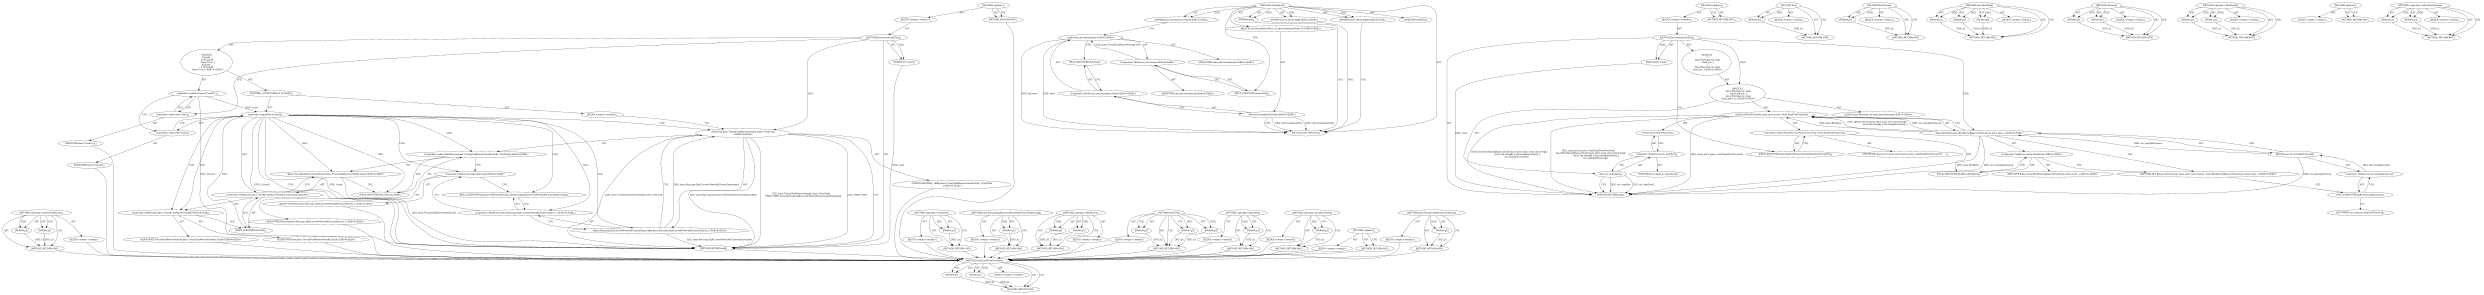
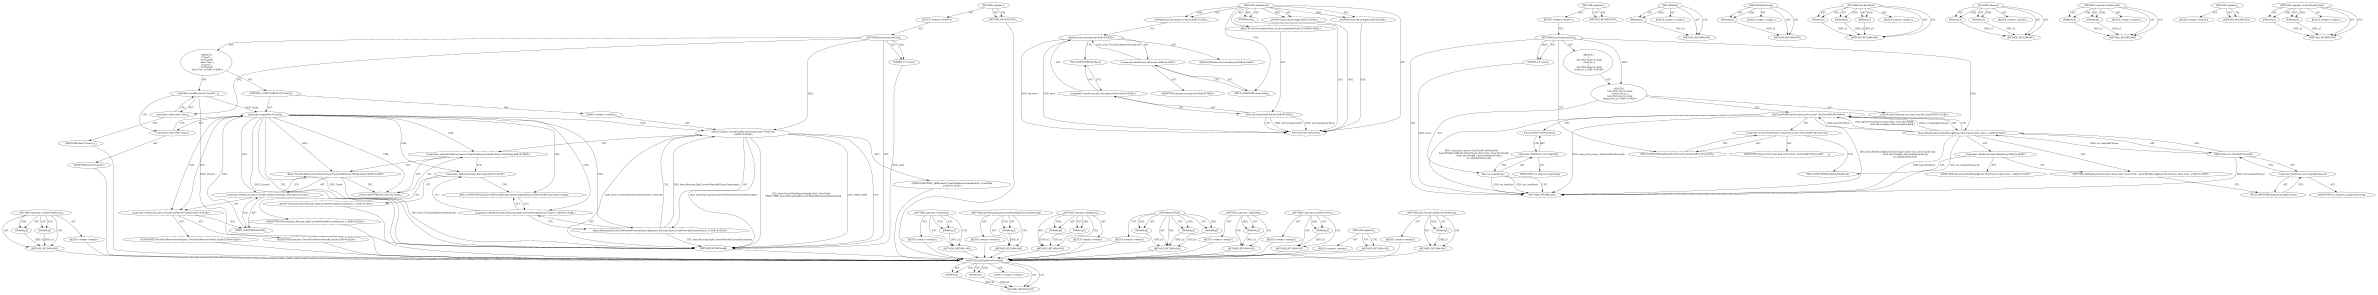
  digraph {
    fontname=Nunito
    node [fontname=Nunito]
    edge [fontname=Nunito]
    n1 [label=<(METHOD,&lt;operator&gt;.indirectFieldAccess)>]
    n2 [label=<(PARAM,p1)>]
    n3 [label=<(PARAM,p2)>]
    n4 [label=<(BLOCK,&lt;empty&gt;,&lt;empty&gt;)>]
    n5 [label=<(METHOD_RETURN,ANY)>]
    n6 [label=<(METHOD,GetCloudPrintProxyInfo)>]
    n7 [label=<(PARAM,p1)>]
    n8 [label=<(PARAM,p2)>]
    n9 [label=<(BLOCK,&lt;empty&gt;,&lt;empty&gt;)>]
    n10 [label=<(METHOD_RETURN,ANY)>]
    n11 [label=<(METHOD,&lt;global&gt;)<SUB>1</SUB>>]
    n12 [label=<(BLOCK,&lt;empty&gt;,&lt;empty&gt;)<SUB>1</SUB>>]
    n13 [label=<(METHOD_RETURN,ANY)<SUB>1</SUB>>]
    n14 [label=<(METHOD,DecrementUntilZero)<SUB>1</SUB>>]
    n15 [label=<(PARAM,int* count)<SUB>1</SUB>>]
    n16 [label="<(BLOCK,{\n  (*count)--;\n  if (!(*count))\n    base::Thre...,{\n  (*count)--;\n  if (!(*count))\n    base::Thre...)<SUB>1</SUB>>"]
    n17 [label=<(&lt;operator&gt;.indirection,*count)<SUB>2</SUB>>]
    n18 [label="<(PostTask,base::ThreadTaskRunnerHandle::Get()-&gt;PostTask(\n...)<SUB>4</SUB>>"]
    n19 [label=<(METHOD_RETURN,void)<SUB>1</SUB>>]
    n20 [label=<(&lt;operator&gt;.postDecrement,(*count)--)<SUB>2</SUB>>]
    n21 [label=<(CONTROL_STRUCTURE,IF,if (!(*count)))<SUB>3</SUB>>]
    n22 [label=<(IDENTIFIER,count,(*count)--)<SUB>2</SUB>>]
    n23 [label="<(&lt;operator&gt;.indirectFieldAccess,base::ThreadTaskRunnerHandle::Get()-&gt;PostTask)<SUB>4</SUB>>"]
    n24 [label="<(base.RunLoop.QuitCurrentWhenIdleClosureDeprecated,base::RunLoop::QuitCurrentWhenIdleClosureDeprec...)<SUB>5</SUB>>"]
    n25 [label="<(IDENTIFIER,FROM_HERE,base::ThreadTaskRunnerHandle::Get()-&gt;PostTask(\n...)<SUB>5</SUB>>"]
    n26 [label=<(&lt;operator&gt;.logicalNot,!(*count))<SUB>3</SUB>>]
    n27 [label=<(&lt;operator&gt;.indirection,*count)<SUB>3</SUB>>]
    n28 [label=<(BLOCK,&lt;empty&gt;,&lt;empty&gt;)<SUB>4</SUB>>]
    n29 [label="<(base.ThreadTaskRunnerHandle.Get,base::ThreadTaskRunnerHandle::Get())<SUB>4</SUB>>"]
    n30 [label="<(&lt;operator&gt;.fieldAccess,base::ThreadTaskRunnerHandle::Get)<SUB>4</SUB>>"]
    n31 [label="<(&lt;operator&gt;.fieldAccess,base::ThreadTaskRunnerHandle)<SUB>4</SUB>>"]
    n32 [label=<(FIELD_IDENTIFIER,Get,Get)<SUB>4</SUB>>]
    n33 [label=<(FIELD_IDENTIFIER,PostTask,PostTask)<SUB>4</SUB>>]
    n34 [label="<(&lt;operator&gt;.fieldAccess,base::RunLoop::QuitCurrentWhenIdleClosureDeprec...)<SUB>5</SUB>>"]
    n35 [label="<(&lt;operator&gt;.fieldAccess,base::RunLoop)<SUB>5</SUB>>"]
    n36 [label=<(FIELD_IDENTIFIER,QuitCurrentWhenIdleClosureDeprecated,QuitCurrentWhenIdleClosureDeprecated)<SUB>5</SUB>>]
    n37 [label=<(IDENTIFIER,count,!(*count))<SUB>3</SUB>>]
    n38 [label="<(IDENTIFIER,base,base::ThreadTaskRunnerHandle::Get())<SUB>4</SUB>>"]
    n39 [label="<(IDENTIFIER,ThreadTaskRunnerHandle,base::ThreadTaskRunnerHandle::Get())<SUB>4</SUB>>"]
    n40 [label="<(IDENTIFIER,base,base::RunLoop::QuitCurrentWhenIdleClosureDeprec...)<SUB>5</SUB>>"]
    n41 [label="<(IDENTIFIER,RunLoop,base::RunLoop::QuitCurrentWhenIdleClosureDeprec...)<SUB>5</SUB>>"]
    n42 [label=<(METHOD,&lt;operator&gt;.indirection)>]
    n43 [label=<(PARAM,p1)>]
    n44 [label=<(BLOCK,&lt;empty&gt;,&lt;empty&gt;)>]
    n45 [label=<(METHOD_RETURN,ANY)>]
    n46 [label=<(METHOD,base.RunLoop.QuitCurrentWhenIdleClosureDeprecated)>]
    n47 [label=<(PARAM,p1)>]
    n48 [label=<(BLOCK,&lt;empty&gt;,&lt;empty&gt;)>]
    n49 [label=<(METHOD_RETURN,ANY)>]
    n50 [label=<(METHOD,&lt;operator&gt;.fieldAccess)>]
    n51 [label=<(PARAM,p1)>]
    n52 [label=<(PARAM,p2)>]
    n53 [label=<(BLOCK,&lt;empty&gt;,&lt;empty&gt;)>]
    n54 [label=<(METHOD_RETURN,ANY)>]
    n55 [label=<(METHOD,PostTask)>]
    n56 [label=<(PARAM,p1)>]
    n57 [label=<(PARAM,p2)>]
    n58 [label=<(PARAM,p3)>]
    n59 [label=<(BLOCK,&lt;empty&gt;,&lt;empty&gt;)>]
    n60 [label=<(METHOD_RETURN,ANY)>]
    n61 [label=<(METHOD,&lt;operator&gt;.logicalNot)>]
    n62 [label=<(PARAM,p1)>]
    n63 [label=<(BLOCK,&lt;empty&gt;,&lt;empty&gt;)>]
    n64 [label=<(METHOD_RETURN,ANY)>]
    n65 [label=<(METHOD,&lt;operator&gt;.postDecrement)>]
    n66 [label=<(PARAM,p1)>]
    n67 [label=<(BLOCK,&lt;empty&gt;,&lt;empty&gt;)>]
    n68 [label=<(METHOD_RETURN,ANY)>]
    n69 [label=<(METHOD,&lt;global&gt;)<SUB>1</SUB>>]
    n70 [label=<(BLOCK,&lt;empty&gt;,&lt;empty&gt;)>]
    n71 [label=<(METHOD_RETURN,ANY)>]
    n72 [label=<(METHOD,base.ThreadTaskRunnerHandle.Get)>]
    n73 [label=<(PARAM,p1)>]
    n74 [label=<(BLOCK,&lt;empty&gt;,&lt;empty&gt;)>]
    n75 [label=<(METHOD_RETURN,ANY)>]
    n76 [label=<(METHOD,&lt;lambda&gt;0)<SUB>5</SUB>>]
    n77 [label="<(PARAM,base::OnceClosure done)<SUB>5</SUB>>"]
    n78 [label=<(PARAM,bool)<SUB>5</SUB>>]
    n79 [label="<(PARAM,const std::string&amp;)<SUB>5</SUB>>"]
    n80 [label="<(PARAM,const std::string&amp;)<SUB>6</SUB>>"]
    n81 [label="<(BLOCK,{ std::move(done).Run(); },{ std::move(done).Run(); })<SUB>6</SUB>>"]
    n82 [label=<(FIELD_IDENTIFIER,move,move)<SUB>6</SUB>>]
-   n83 [label=<(MODIFIER,LAMBDA)>]
    n84 [label=<(METHOD_RETURN,ANY)<SUB>5</SUB>>]
    n85 [label="<(std.move,std::move(done))<SUB>6</SUB>>"]
    n86 [label="<(Run,std::move(done).Run())<SUB>6</SUB>>"]
    n87 [label=<(FIELD_IDENTIFIER,Run,Run)<SUB>6</SUB>>]
    n88 [label="<(&lt;operator&gt;.fieldAccess,std::move)<SUB>6</SUB>>"]
    n89 [label="<(IDENTIFIER,done,std::move(done))<SUB>6</SUB>>"]
    n90 [label="<(&lt;operator&gt;.fieldAccess,std::move(done).Run)<SUB>6</SUB>>"]
    n91 [label="<(IDENTIFIER,std,std::move(done))<SUB>6</SUB>>"]
    n92 [label=<(METHOD,&lt;global&gt;)<SUB>1</SUB>>]
    n93 [label=<(BLOCK,&lt;empty&gt;,&lt;empty&gt;)<SUB>1</SUB>>]
    n94 [label=<(METHOD_RETURN,ANY)<SUB>1</SUB>>]
    n95 [label=<(METHOD,DecrementUntilZero)<SUB>1</SUB>>]
    n96 [label=<(PARAM,int* count)<SUB>1</SUB>>]
    n97 [label="<(BLOCK,{\n  {\n    base::RunLoop run_loop;\n    cloud_pri...,{\n  {\n    base::RunLoop run_loop;\n    cloud_pri...)<SUB>1</SUB>>"]
    n98 [label="<(BLOCK,{\n    base::RunLoop run_loop;\n    cloud_print_p...,{\n    base::RunLoop run_loop;\n    cloud_print_p...)<SUB>2</SUB>>"]
    n99 [label=<(FIELD_IDENTIFIER,GetCloudPrintProxyInfo,GetCloudPrintProxyInfo)<SUB>4</SUB>>]
    n100 [label="<(base.BindOnce,base::BindOnce([](base::OnceClosure done, bool,...)<SUB>5</SUB>>"]
    n101 [label=<(METHOD_RETURN,void)<SUB>1</SUB>>]
    n102 [label="<(LOCAL,base.RunLoop run_loop: base.RunLoop)<SUB>3</SUB>>"]
    n103 [label=<(GetCloudPrintProxyInfo,cloud_print_proxy-&gt;GetCloudPrintProxyInfo(     ...)<SUB>4</SUB>>]
    n104 [label=<(Run,run_loop.Run())<SUB>8</SUB>>]
    n105 [label=<(&lt;operator&gt;.indirectFieldAccess,cloud_print_proxy-&gt;GetCloudPrintProxyInfo)<SUB>4</SUB>>]
    n106 [label="<(&lt;operator&gt;.fieldAccess,base::BindOnce)<SUB>5</SUB>>"]
    n107 [label="<(METHOD_REF,[](base::OnceClosure done, bool, const std::str...,base::BindOnce([](base::OnceClosure done, bool,...)<SUB>5</SUB>>"]
    n108 [label=<(QuitClosure,run_loop.QuitClosure())<SUB>7</SUB>>]
    n109 [label=<(FIELD_IDENTIFIER,Run,Run)<SUB>8</SUB>>]
    n110 [label=<(&lt;operator&gt;.fieldAccess,run_loop.Run)<SUB>8</SUB>>]
    n111 [label=<(IDENTIFIER,cloud_print_proxy,cloud_print_proxy-&gt;GetCloudPrintProxyInfo(     ...)<SUB>4</SUB>>]
    n112 [label=<(FIELD_IDENTIFIER,BindOnce,BindOnce)<SUB>5</SUB>>]
    n113 [label="<(IDENTIFIER,base,base::BindOnce([](base::OnceClosure done, bool,...)<SUB>5</SUB>>"]
    n114 [label=<(FIELD_IDENTIFIER,QuitClosure,QuitClosure)<SUB>7</SUB>>]
    n115 [label=<(&lt;operator&gt;.fieldAccess,run_loop.QuitClosure)<SUB>7</SUB>>]
    n116 [label=<(IDENTIFIER,run_loop,run_loop.QuitClosure())<SUB>7</SUB>>]
    n117 [label=<(IDENTIFIER,run_loop,run_loop.Run())<SUB>8</SUB>>]
    n118 [label=<(METHOD,Run)>]
    n119 [label=<(PARAM,p1)>]
    n120 [label=<(BLOCK,&lt;empty&gt;,&lt;empty&gt;)>]
    n121 [label=<(METHOD_RETURN,ANY)>]
    n122 [label=<(METHOD,QuitClosure)>]
    n123 [label=<(PARAM,p1)>]
    n124 [label=<(BLOCK,&lt;empty&gt;,&lt;empty&gt;)>]
    n125 [label=<(METHOD_RETURN,ANY)>]
    n126 [label=<(METHOD,base.BindOnce)>]
    n127 [label=<(PARAM,p1)>]
    n128 [label=<(PARAM,p2)>]
    n129 [label=<(PARAM,p3)>]
    n130 [label=<(BLOCK,&lt;empty&gt;,&lt;empty&gt;)>]
    n131 [label=<(METHOD_RETURN,ANY)>]
    n132 [label=<(METHOD,std.move)>]
    n133 [label=<(PARAM,p1)>]
    n134 [label=<(PARAM,p2)>]
    n135 [label=<(BLOCK,&lt;empty&gt;,&lt;empty&gt;)>]
    n136 [label=<(METHOD_RETURN,ANY)>]
    n137 [label=<(METHOD,&lt;operator&gt;.fieldAccess)>]
    n138 [label=<(PARAM,p1)>]
    n139 [label=<(PARAM,p2)>]
    n140 [label=<(BLOCK,&lt;empty&gt;,&lt;empty&gt;)>]
    n141 [label=<(METHOD_RETURN,ANY)>]
    n142 [label=<(METHOD,&lt;global&gt;)<SUB>1</SUB>>]
    n143 [label=<(BLOCK,&lt;empty&gt;,&lt;empty&gt;)>]
    n144 [label=<(METHOD_RETURN,ANY)>]
    n145 [label=<(METHOD,&lt;operator&gt;.indirectFieldAccess)>]
    n146 [label=<(PARAM,p1)>]
    n147 [label=<(PARAM,p2)>]
    n148 [label=<(BLOCK,&lt;empty&gt;,&lt;empty&gt;)>]
    n149 [label=<(METHOD_RETURN,ANY)>]
    n1 -> n2 [label="AST: "]
    n1 -> n2 [label="DDG: "]
    n1 -> n3 [label="AST: "]
    n1 -> n3 [label="DDG: "]
    n1 -> n4 [label="AST: "]
    n1 -> n5 [label="AST: "]
    n1 -> n5 [label="CFG: "]
    n2 -> n5 [label="DDG: p1"]
    n3 -> n5 [label="DDG: p2"]
    n4 -> n6
    n5 -> n6
    n6 -> n7 [label="AST: "]
    n6 -> n7 [label="DDG: "]
    n6 -> n8 [label="AST: "]
    n6 -> n8 [label="DDG: "]
    n6 -> n9 [label="AST: "]
    n6 -> n10 [label="AST: "]
    n6 -> n10 [label="CFG: "]
    n7 -> n10 [label="DDG: p1"]
    n8 -> n10 [label="DDG: p2"]
    n11 -> n12 [label="AST: "]
    n11 -> n13 [label="AST: "]
    n11 -> n13 [label="CFG: "]
    n12 -> n14 [label="AST: "]
    n13 -> n6
    n14 -> n15 [label="AST: "]
    n14 -> n15 [label="DDG: "]
    n14 -> n16 [label="AST: "]
    n14 -> n17 [label="CFG: "]
    n14 -> n18 [label="DDG: "]
    n14 -> n19 [label="AST: "]
    n15 -> n19 [label="DDG: count"]
    n16 -> n20 [label="AST: "]
    n16 -> n21 [label="AST: "]
    n17 -> n20 [label="CFG: "]
    n17 -> n22 [label="AST: "]
    n18 -> n19 [label="CFG: "]
    n18 -> n19 [label="DDG: base::ThreadTaskRunnerHandle::Get()-&gt;PostTask"]
    n18 -> n19 [label="DDG: base::RunLoop::QuitCurrentWhenIdleClosureDeprecated()"]
    n18 -> n19 [label="DDG: base::ThreadTaskRunnerHandle::Get()-&gt;PostTask(\n        FROM_HERE, base::RunLoop::QuitCurrentWhenIdleClosureDeprecated())"]
    n18 -> n19 [label="DDG: FROM_HERE"]
    n18 -> n23 [label="AST: "]
    n18 -> n24 [label="AST: "]
    n18 -> n25 [label="AST: "]
    n19 -> n6
    n20 -> n17 [label="AST: "]
    n20 -> n19 [label="DDG: (*count)--"]
    n20 -> n26 [label="DDG: *count"]
    n20 -> n27 [label="CFG: "]
    n21 -> n26 [label="AST: "]
    n21 -> n28 [label="AST: "]
    n22 -> n6
    n23 -> n29 [label="AST: "]
    n23 -> n33 [label="AST: "]
    n23 -> n35 [label="CFG: "]
    n24 -> n18 [label="CFG: "]
    n24 -> n18 [label="DDG: base::RunLoop::QuitCurrentWhenIdleClosureDeprecated"]
    n24 -> n19 [label="DDG: base::RunLoop::QuitCurrentWhenIdleClosureDeprecated"]
    n24 -> n34 [label="AST: "]
    n25 -> n6
    n26 -> n18 [label="CDG: "]
    n26 -> n19 [label="CFG: "]
    n26 -> n19 [label="DDG: *count"]
    n26 -> n19 [label="DDG: !(*count)"]
    n26 -> n23 [label="CDG: "]
    n26 -> n24 [label="CDG: "]
    n26 -> n27 [label="AST: "]
    n26 -> n29 [label="CDG: "]
    n26 -> n30 [label="CDG: "]
    n26 -> n31 [label="CFG: "]
    n26 -> n31 [label="CDG: "]
    n26 -> n32 [label="CDG: "]
    n26 -> n33 [label="CDG: "]
    n26 -> n34 [label="CDG: "]
    n26 -> n35 [label="CDG: "]
    n26 -> n36 [label="CDG: "]
    n27 -> n26 [label="CFG: "]
    n27 -> n37 [label="AST: "]
    n28 -> n18 [label="AST: "]
    n29 -> n19 [label="DDG: base::ThreadTaskRunnerHandle::Get"]
    n29 -> n30 [label="AST: "]
    n29 -> n33 [label="CFG: "]
    n30 -> n29 [label="CFG: "]
    n30 -> n31 [label="AST: "]
    n30 -> n32 [label="AST: "]
    n31 -> n32 [label="CFG: "]
    n31 -> n38 [label="AST: "]
    n31 -> n39 [label="AST: "]
    n32 -> n30 [label="CFG: "]
    n33 -> n23 [label="CFG: "]
    n34 -> n24 [label="CFG: "]
    n34 -> n35 [label="AST: "]
    n34 -> n36 [label="AST: "]
    n35 -> n36 [label="CFG: "]
    n35 -> n40 [label="AST: "]
    n35 -> n41 [label="AST: "]
    n36 -> n34 [label="CFG: "]
    n37 -> n6
    n38 -> n6
    n39 -> n6
    n40 -> n6
    n41 -> n6
    n42 -> n43 [label="AST: "]
    n42 -> n43 [label="DDG: "]
    n42 -> n44 [label="AST: "]
    n42 -> n45 [label="AST: "]
    n42 -> n45 [label="CFG: "]
    n43 -> n45 [label="DDG: p1"]
    n44 -> n6
    n45 -> n6
    n46 -> n47 [label="AST: "]
    n46 -> n47 [label="DDG: "]
    n46 -> n48 [label="AST: "]
    n46 -> n49 [label="AST: "]
    n46 -> n49 [label="CFG: "]
    n47 -> n49 [label="DDG: p1"]
    n48 -> n6
    n49 -> n6
    n50 -> n51 [label="AST: "]
    n50 -> n51 [label="DDG: "]
    n50 -> n52 [label="AST: "]
    n50 -> n52 [label="DDG: "]
    n50 -> n53 [label="AST: "]
    n50 -> n54 [label="AST: "]
    n50 -> n54 [label="CFG: "]
    n51 -> n54 [label="DDG: p1"]
    n52 -> n54 [label="DDG: p2"]
    n53 -> n6
    n54 -> n6
    n55 -> n56 [label="AST: "]
    n55 -> n56 [label="DDG: "]
    n55 -> n57 [label="AST: "]
    n55 -> n57 [label="DDG: "]
    n55 -> n58 [label="AST: "]
    n55 -> n58 [label="DDG: "]
    n55 -> n59 [label="AST: "]
    n55 -> n60 [label="AST: "]
    n55 -> n60 [label="CFG: "]
    n56 -> n60 [label="DDG: p1"]
    n57 -> n60 [label="DDG: p2"]
    n58 -> n60 [label="DDG: p3"]
    n59 -> n6
    n60 -> n6
    n61 -> n62 [label="AST: "]
    n61 -> n62 [label="DDG: "]
    n61 -> n63 [label="AST: "]
    n61 -> n64 [label="AST: "]
    n61 -> n64 [label="CFG: "]
    n62 -> n64 [label="DDG: p1"]
    n63 -> n6
    n64 -> n6
    n65 -> n66 [label="AST: "]
    n65 -> n66 [label="DDG: "]
    n65 -> n67 [label="AST: "]
    n65 -> n68 [label="AST: "]
    n65 -> n68 [label="CFG: "]
    n66 -> n68 [label="DDG: p1"]
    n67 -> n6
    n68 -> n6
    n69 -> n70 [label="AST: "]
    n69 -> n71 [label="AST: "]
    n69 -> n71 [label="CFG: "]
    n70 -> n6
    n71 -> n6
    n72 -> n73 [label="AST: "]
    n72 -> n73 [label="DDG: "]
    n72 -> n74 [label="AST: "]
    n72 -> n75 [label="AST: "]
    n72 -> n75 [label="CFG: "]
    n73 -> n75 [label="DDG: p1"]
    n74 -> n6
    n75 -> n6
    n76 -> n77 [label="AST: "]
    n76 -> n77 [label="DDG: "]
    n76 -> n78 [label="AST: "]
    n76 -> n78 [label="DDG: "]
    n76 -> n79 [label="AST: "]
    n76 -> n79 [label="DDG: "]
    n76 -> n80 [label="AST: "]
    n76 -> n80 [label="DDG: "]
    n76 -> n81 [label="AST: "]
    n76 -> n82 [label="CFG: "]
-   n76 -> n83 [label="AST: "]
    n76 -> n84 [label="AST: "]
    n77 -> n85 [label="CFG: "]
    n78 -> n84 [label="DDG: "]
    n79 -> n84 [label="DDG: "]
    n80 -> n84 [label="DDG: "]
    n81 -> n86 [label="AST: "]
    n82 -> n88 [label="CFG: "]
    n85 -> n84 [label="DDG: std::move"]
    n85 -> n84 [label="DDG: done"]
    n85 -> n87 [label="CFG: "]
    n85 -> n88 [label="AST: "]
    n85 -> n89 [label="AST: "]
    n86 -> n84 [label="CFG: "]
    n86 -> n84 [label="DDG: std::move(done).Run"]
    n86 -> n84 [label="DDG: std::move(done).Run()"]
    n86 -> n90 [label="AST: "]
    n87 -> n90 [label="CFG: "]
    n88 -> n82 [label="AST: "]
    n88 -> n85 [label="DDG: base::ThreadTaskRunnerHandle::Get"]
    n88 -> n91 [label="AST: "]
    n90 -> n85 [label="AST: "]
    n90 -> n86 [label="CFG: "]
    n90 -> n87 [label="AST: "]
    n92 -> n93 [label="AST: "]
    n92 -> n94 [label="AST: "]
    n92 -> n94 [label="CFG: "]
    n93 -> n95 [label="AST: "]
    n95 -> n96 [label="AST: "]
    n95 -> n96 [label="DDG: "]
    n95 -> n97 [label="AST: "]
    n95 -> n98 [label="DDG: "]
    n95 -> n99 [label="CFG: "]
    n95 -> n100 [label="DDG: "]
    n95 -> n101 [label="AST: "]
    n96 -> n101 [label="DDG: count"]
    n97 -> n98 [label="AST: "]
    n98 -> n102 [label="AST: "]
    n98 -> n103 [label="AST: "]
    n98 -> n104 [label="AST: "]
    n99 -> n105 [label="CFG: "]
    n100 -> n101 [label="DDG: base::BindOnce"]
    n100 -> n101 [label="DDG: run_loop.QuitClosure()"]
    n100 -> n103 [label="CFG: "]
    n100 -> n103 [label="DDG: base::BindOnce"]
    n100 -> n103 [label="DDG: [](base::OnceClosure done, bool, const std::string&amp;,\n                          const std::string&amp;) { std::move(done).Run(); }"]
    n100 -> n103 [label="DDG: run_loop.QuitClosure()"]
    n100 -> n106 [label="AST: "]
    n100 -> n107 [label="AST: "]
    n100 -> n108 [label="AST: "]
    n103 -> n100 [label="AST: "]
    n103 -> n101 [label="DDG: cloud_print_proxy-&gt;GetCloudPrintProxyInfo"]
    n103 -> n101 [label="DDG: base::BindOnce([](base::OnceClosure done, bool, const std::string&amp;,\n                          const std::string&amp;) { std::move(done).Run(); },\n                       run_loop.QuitClosure())"]
    n103 -> n101 [label="DDG: cloud_print_proxy-&gt;GetCloudPrintProxyInfo(\n        base::BindOnce([](base::OnceClosure done, bool, const std::string&amp;,\n                          const std::string&amp;) { std::move(done).Run(); },\n                       run_loop.QuitClosure()))"]
    n103 -> n105 [label="AST: "]
    n103 -> n109 [label="CFG: "]
    n104 -> n101 [label="CFG: "]
    n104 -> n101 [label="DDG: run_loop.Run"]
    n104 -> n101 [label="DDG: run_loop.Run()"]
    n104 -> n110 [label="AST: "]
    n105 -> n99 [label="AST: "]
    n105 -> n111 [label="AST: "]
    n105 -> n112 [label="CFG: "]
    n106 -> n107 [label="CFG: "]
    n106 -> n112 [label="AST: "]
    n106 -> n113 [label="AST: "]
    n107 -> n114 [label="CFG: "]
    n108 -> n100 [label="CFG: "]
    n108 -> n100 [label="DDG: run_loop.QuitClosure"]
    n108 -> n101 [label="DDG: run_loop.QuitClosure"]
    n108 -> n115 [label="AST: "]
    n109 -> n110 [label="CFG: "]
    n110 -> n104 [label="CFG: "]
    n110 -> n109 [label="AST: "]
    n110 -> n117 [label="AST: "]
-   n112 -> n106 [label="CFG: "]
    n114 -> n115 [label="CFG: "]
-   n115 -> n108 [label="DDG: std::move(done).Run"]
+   n115 -> n108 [label="CFG: "]
    n115 -> n114 [label="AST: "]
-   n114 -> n116 [label="AST: "]
+   n115 -> n116 [label="AST: "]
    n118 -> n119 [label="AST: "]
    n118 -> n119 [label="DDG: "]
    n118 -> n120 [label="AST: "]
    n118 -> n121 [label="AST: "]
    n118 -> n121 [label="CFG: "]
    n119 -> n121 [label="DDG: p1"]
    n122 -> n123 [label="AST: "]
    n122 -> n123 [label="DDG: "]
    n122 -> n124 [label="AST: "]
    n122 -> n125 [label="AST: "]
    n122 -> n125 [label="CFG: "]
    n123 -> n125 [label="DDG: p1"]
    n126 -> n127 [label="AST: "]
    n126 -> n127 [label="DDG: "]
    n126 -> n128 [label="AST: "]
    n126 -> n128 [label="DDG: "]
    n126 -> n129 [label="AST: "]
    n126 -> n129 [label="DDG: "]
    n126 -> n130 [label="AST: "]
    n126 -> n131 [label="AST: "]
    n126 -> n131 [label="CFG: "]
    n127 -> n131 [label="DDG: p1"]
    n128 -> n131 [label="DDG: p2"]
    n129 -> n131 [label="DDG: p3"]
    n132 -> n133 [label="AST: "]
    n132 -> n133 [label="DDG: "]
    n132 -> n134 [label="AST: "]
    n132 -> n134 [label="DDG: "]
    n132 -> n135 [label="AST: "]
    n132 -> n136 [label="AST: "]
    n132 -> n136 [label="CFG: "]
    n133 -> n136 [label="DDG: p1"]
    n134 -> n136 [label="DDG: p2"]
    n137 -> n138 [label="AST: "]
    n137 -> n138 [label="DDG: "]
    n137 -> n139 [label="AST: "]
    n137 -> n139 [label="DDG: "]
    n137 -> n140 [label="AST: "]
    n137 -> n141 [label="AST: "]
    n137 -> n141 [label="CFG: "]
    n138 -> n141 [label="DDG: p1"]
    n139 -> n141 [label="DDG: p2"]
    n142 -> n143 [label="AST: "]
    n142 -> n144 [label="AST: "]
    n142 -> n144 [label="CFG: "]
    n145 -> n146 [label="AST: "]
    n145 -> n146 [label="DDG: "]
    n145 -> n147 [label="AST: "]
    n145 -> n147 [label="DDG: "]
    n145 -> n148 [label="AST: "]
    n145 -> n149 [label="AST: "]
    n145 -> n149 [label="CFG: "]
    n146 -> n149 [label="DDG: p1"]
    n147 -> n149 [label="DDG: p2"]
  }
